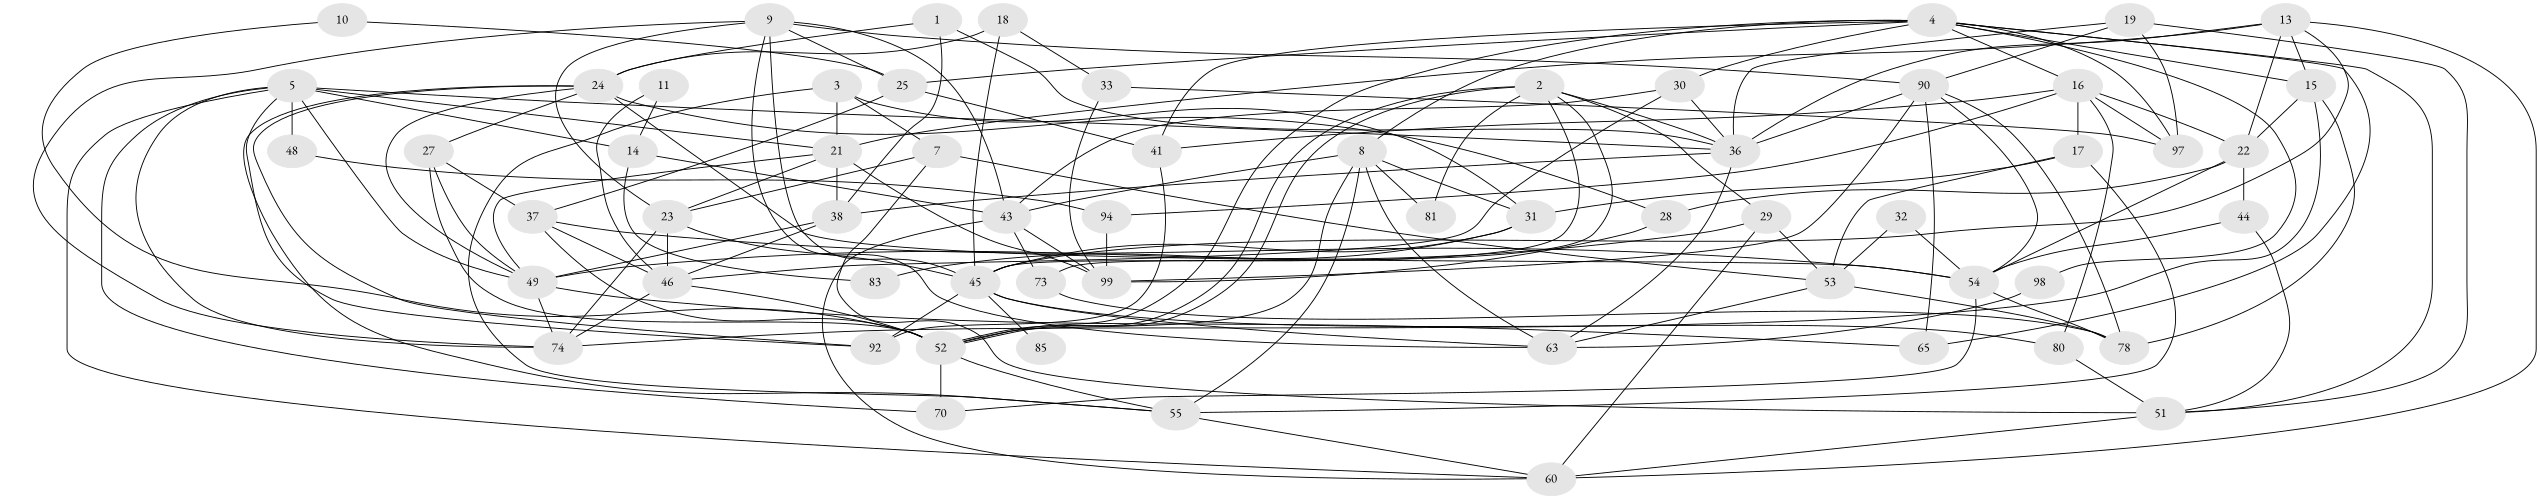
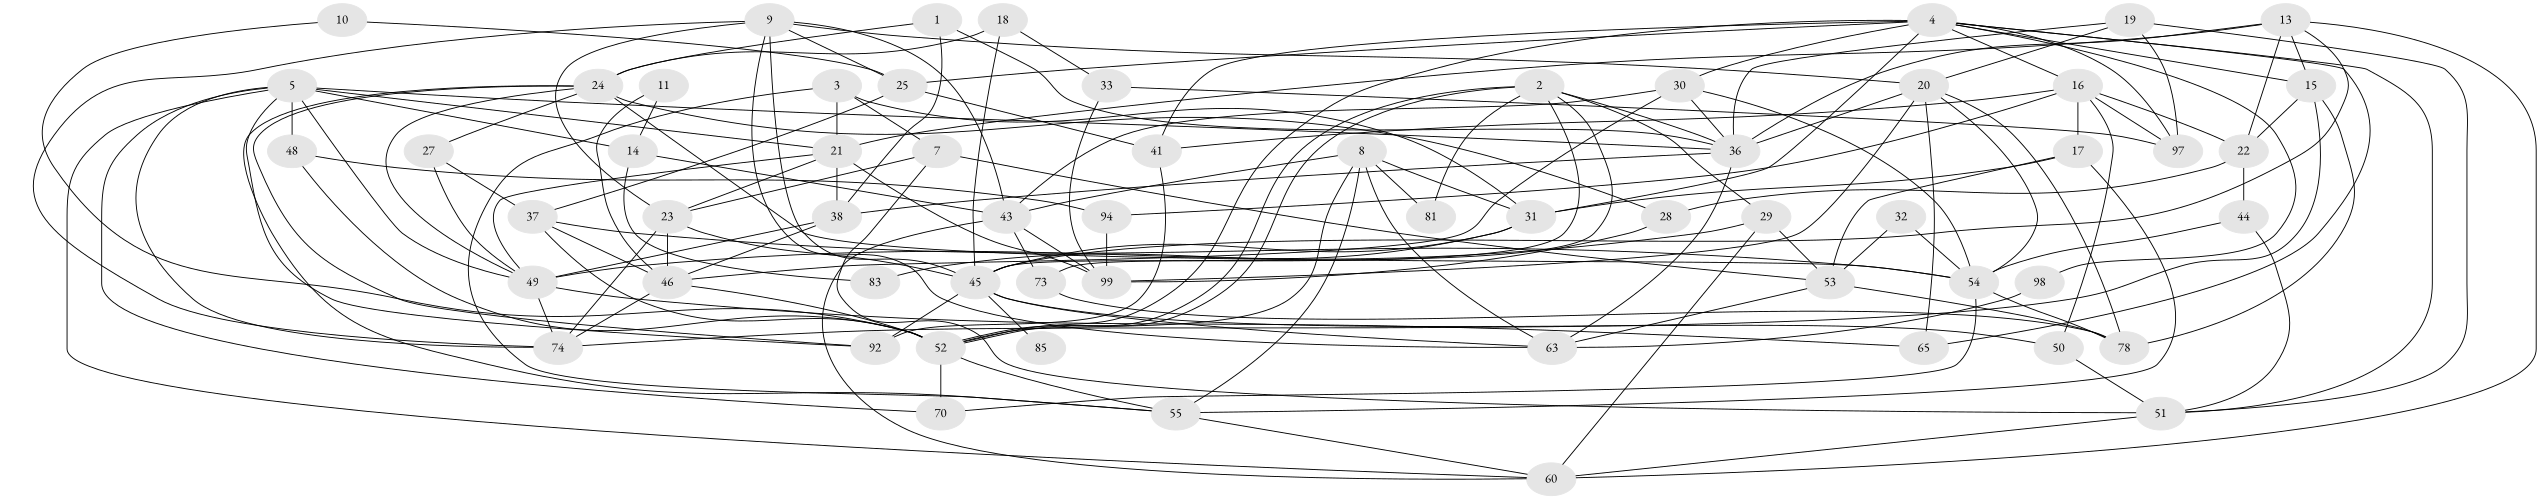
  graph {
    fontname="EB Garamond"
    node [color=gray90 fontname="EB Garamond" style=filled]
    edge [fontname="EB Garamond"]
    24 [super="+67"]
    55 [super="+89"]
    49 [super="+71"]
    92
    54 [super="+98"]
    28
    27
    1
    36 [super="+62"]
    38 [super="+96"]
    63 [super="+88"]
    46 [super="+76"]
    2 [super="+12"]
    29 [super="+42"]
    45 [super="+64"]
    52 [super="+69"]
    73
    81
    60 [super="+86"]
    53 [super="+66"]
-   50 [label=80]
+   50
    85
    70 [super="+80"]
    78 [super="+91"]
    3 [super="+6"]
    7 [super="+84"]
    21 [super="+95"]
    31 [super="+82"]
    51 [super="+100"]
    23 [super="+57"]
    99
    83
    4 [super="+77"]
    15 [super="+59"]
    16 [super="+40"]
    25 [super="+39"]
    30 [super="+34"]
    41 [super="+93"]
    n39 [label=98]
    65
    97
    74
    22 [super="+79"]
    17 [super="+68"]
    94
    37 [super="+56"]
    43 [super="+47"]
    5 [super="+26"]
    14 [super="+61"]
    48
    8 [super="+75"]
    9 [super="+35"]
-   20 [super="+90" label=90]
+   20 [super="+90"]
    10
    11
    13 [super="+72"]
    44
    18
    33
    19
    32
    24 -- 55
    24 -- 49
    24 -- 92
    24 -- 54
    24 -- 28
    24 -- 27
    55 -- 60
    49 -- 65
    49 -- 74
    54 -- 70
    54 -- 78
    28 -- 99
    27 -- 49
    27 -- 37
    1 -- 24
    1 -- 36
    1 -- 38
    36 -- 38
    36 -- 63
    38 -- 49
    38 -- 46
    46 -- 52
    46 -- 74
    2 -- 36
    2 -- 29
    2 -- 45
    2 -- 52 [weight=2]
    2 -- 52
    2 -- 73
    2 -- 81
    29 -- 49
    29 -- 60
    29 -- 53
    45 -- 92
    45 -- 63
    45 -- 50
    45 -- 85 [weight=2]
    52 -- 55
    52 -- 70
    73 -- 78
    53 -- 63
    53 -- 78
    50 -- 51
    3 -- 55
    3 -- 7
    3 -- 21
    3 -- 31
    7 -- 53
    7 -- 51
    7 -- 23
    21 -- 49
    21 -- 38
    21 -- 23
    21 -- 99
    31 -- 45
    31 -- 83
    51 -- 60
    23 -- 46
    23 -- 45
    23 -- 74
    4 -- 52
-   4 -- 8
+   4 -- 31
    4 -- 51
    4 -- 15
    4 -- 16
    4 -- 25
    4 -- 30
    4 -- 41
    4 -- n39
    4 -- 65
    4 -- 97
    15 -- 78
    15 -- 74
    15 -- 22
    16 -- 50
    16 -- 41
    16 -- 97
    16 -- 22
    16 -- 17
    16 -- 94
    25 -- 41
    25 -- 37
-   22 -- 54
+   30 -- 54
    30 -- 36
    30 -- 46
    30 -- 43
    41 -- 92
    n39 -- 63
    22 -- 28
    22 -- 44
    17 -- 55
    17 -- 53
    17 -- 31
    94 -- 99
    37 -- 54
    37 -- 46
    37 -- 52
    43 -- 73
    43 -- 60
    43 -- 99
    5 -- 49
    5 -- 92
    5 -- 36
    5 -- 60
    5 -- 70
    5 -- 21
    5 -- 74
    5 -- 14
    5 -- 48
    14 -- 83
    14 -- 43
-   27 -- 52
+   48 -- 52
    48 -- 94
    8 -- 55
    8 -- 63
    8 -- 52
    8 -- 81
    8 -- 31
    8 -- 43
    9 -- 63
    9 -- 45
    9 -- 23 [weight=2]
    9 -- 25
    9 -- 74
    9 -- 43
    9 -- 20
    20 -- 54
    20 -- 36
    20 -- 78
    20 -- 99
    20 -- 65
    10 -- 52
    10 -- 25
    11 -- 46
    11 -- 14
    13 -- 36
    13 -- 45
    13 -- 60
    13 -- 21
    13 -- 15
    13 -- 22
    44 -- 54
    44 -- 51
    18 -- 24
    18 -- 45
    18 -- 33
    33 -- 99
    33 -- 97
    19 -- 36
    19 -- 51
    19 -- 97
    19 -- 20
    32 -- 54
    32 -- 53
  }
